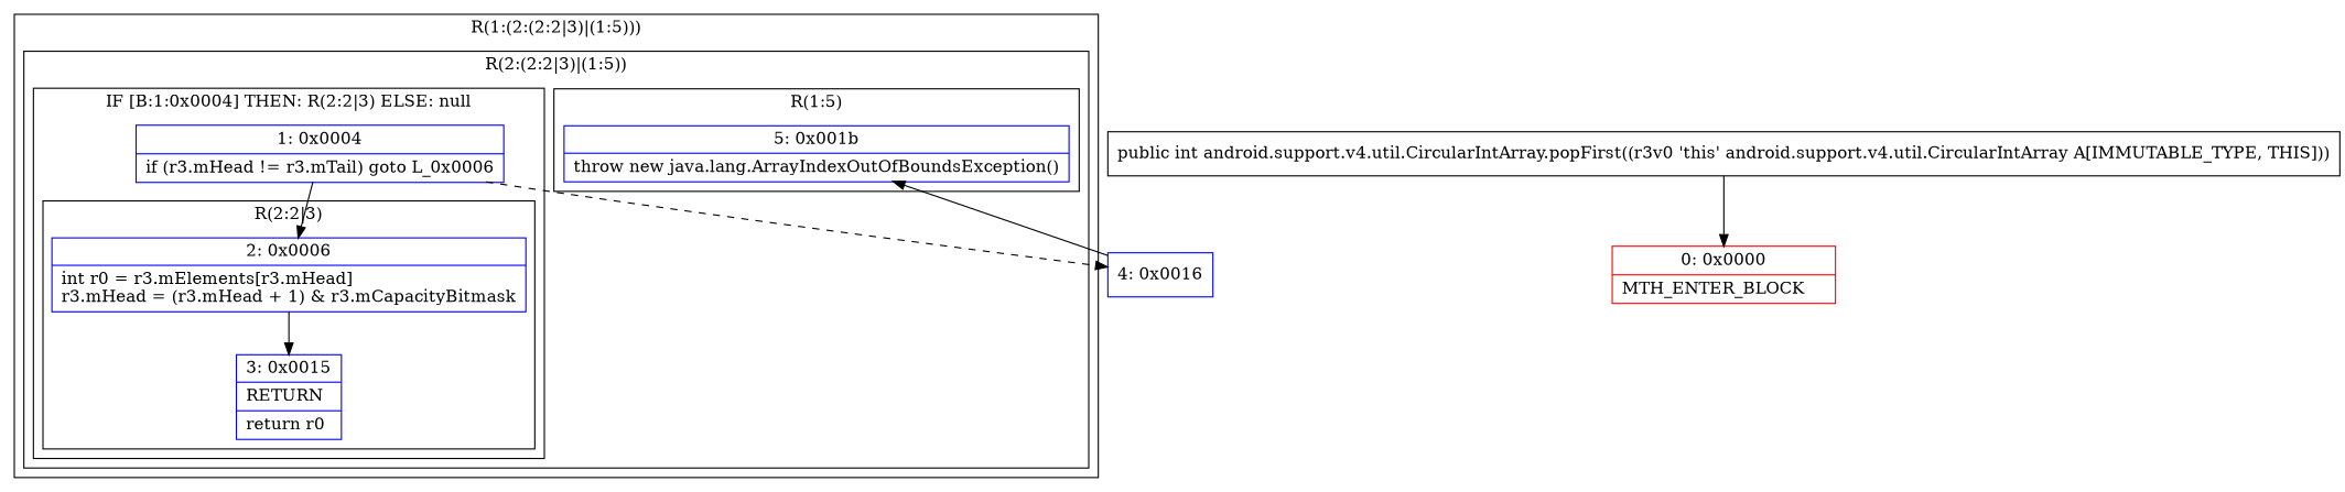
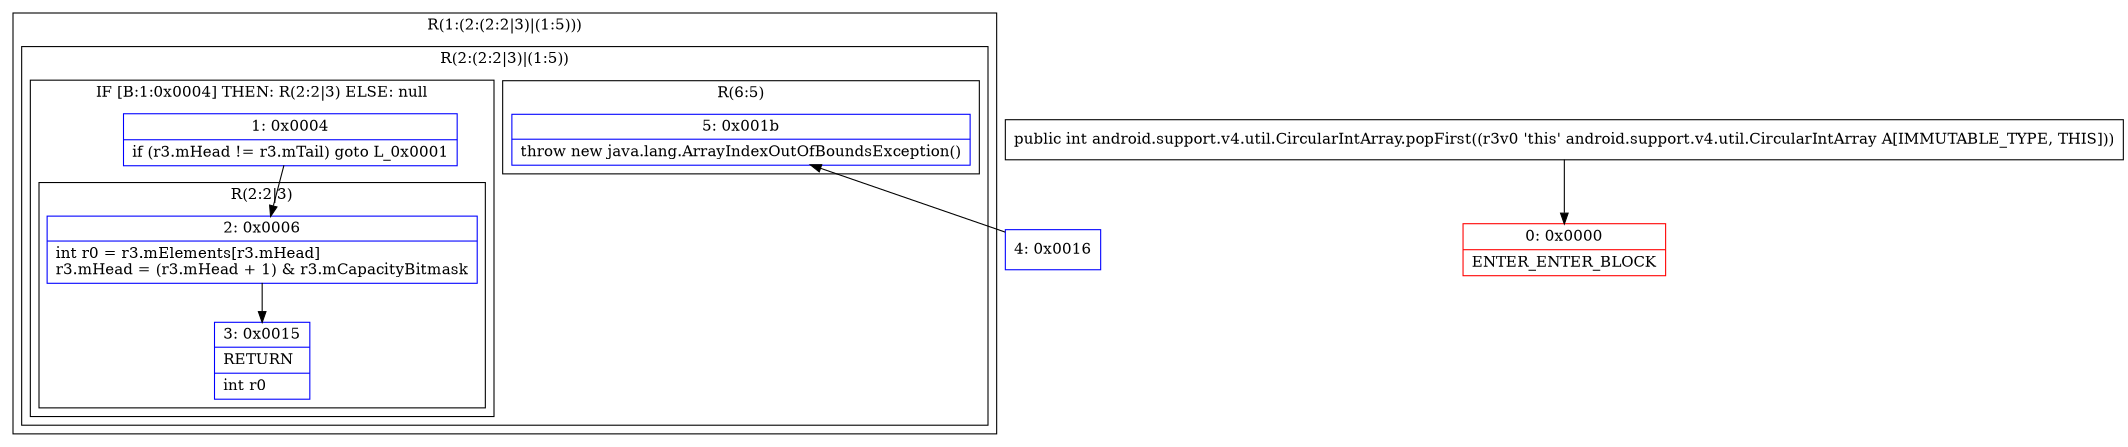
  digraph {
    node [color=blue shape=record]
    n1 [label="{2\:\ 0x0006|int r0 = r3.mElements[r3.mHead]\lr3.mHead = (r3.mHead + 1) & r3.mCapacityBitmask\l}"]
-   n2 [label="{3\:\ 0x0015|RETURN\l|return r0\l}"]
-   n3 [label="{1\:\ 0x0004|if (r3.mHead != r3.mTail) goto L_0x0006\l}"]
+   n2 [label="{3\:\ 0x0015|RETURN\l|int r0\l}"]
+   n3 [label="{1\:\ 0x0004|if (r3.mHead != r3.mTail) goto L_0x0001\l}"]
    n4 [label="{5\:\ 0x001b|throw new java.lang.ArrayIndexOutOfBoundsException()\l}"]
    n5 [label="{4\:\ 0x0016}"]
-   n6 [color=red label="{0\:\ 0x0000|MTH_ENTER_BLOCK\l}"]
+   n6 [color=red label="{0\:\ 0x0000|ENTER_ENTER_BLOCK\l}"]
    n7 [label="{public int android.support.v4.util.CircularIntArray.popFirst((r3v0 'this' android.support.v4.util.CircularIntArray A[IMMUTABLE_TYPE, THIS])) }" color=""]
    subgraph cluster_1 {
      label="R(1:(2:(2:2|3)|(1:5)))"
      subgraph cluster_2 {
        label="R(2:(2:2|3)|(1:5))"
        subgraph cluster_3 {
          label="IF [B:1:0x0004] THEN: R(2:2|3) ELSE: null"
          n3
          subgraph cluster_4 {
            label="R(2:2|3)"
            n1
            n2
          }
        }
        subgraph cluster_5 {
-         label="R(1:5)"
+         label="R(6:5)"
          n4
        }
      }
    }
    n1 -> n2
    n3 -> n1
-   n3 -> n5 [style=dashed]
    n5 -> n4
    n7 -> n6
  }
